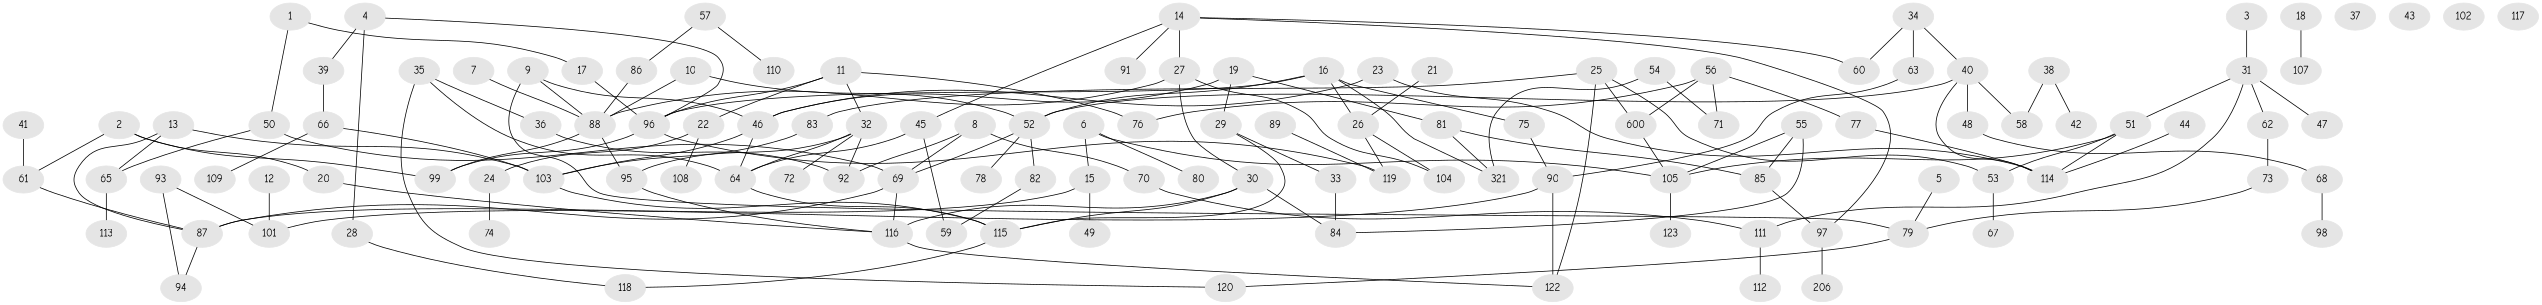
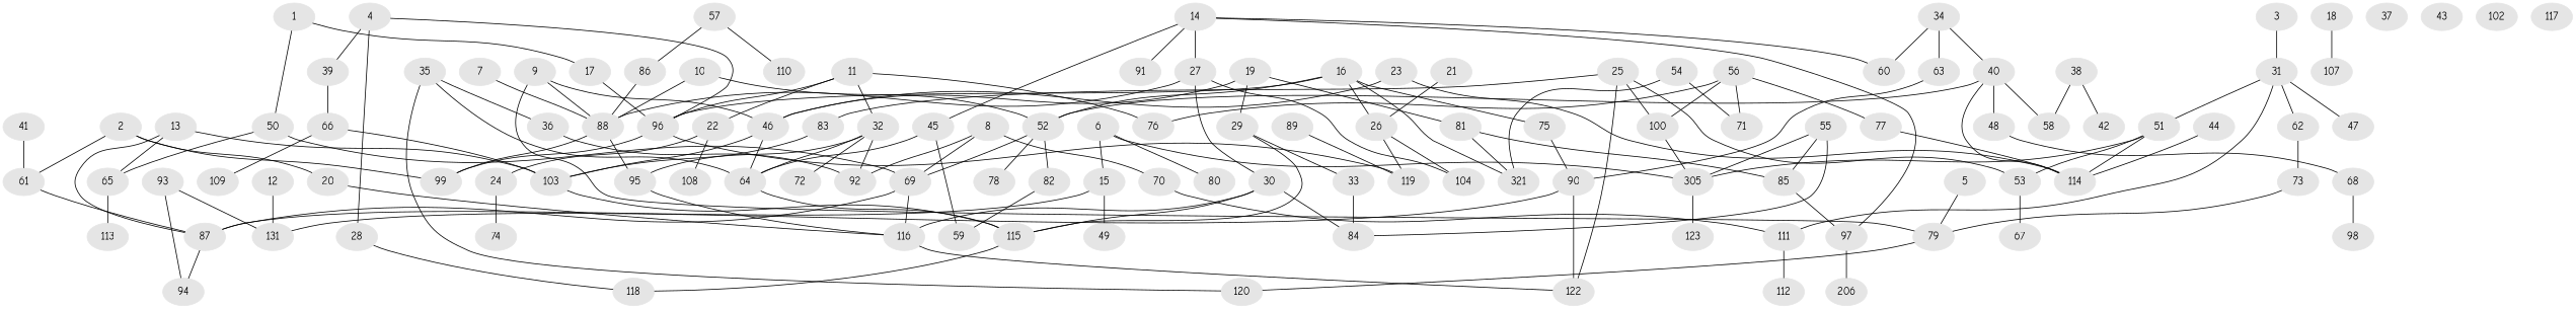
  graph {
    fontname="Comic Neue"
    node [color=gray90 fontname="Comic Neue" style=filled]
    edge [fontname="Comic Neue"]
    1
    17
    50
    96
    69
    65
    2
    20
    61
    99
    116
    87
    3
    31
    47
    51
    62
    111
    4
    28
    39
    118
    66
    119
    5
    79
    120
    6
    15
    80
-   105
+   105 [label=305]
    49
    123
    7
    88
    95
    8
    70
    92
    9
    46
    103
    64
    10
    52
    78
    82
    11
    22
    32
    76
    24
    108
    72
    12
-   101
+   101 [label=131]
    13
    94
    115
    14
    27
    60
    91
    97
    45
    104
    30
    41
    n69 [label=206]
    16
    26
    75
    n73 [label=321]
    90
    18
    107
    19
    29
    81
    33
    85
    122
    21
    74
    23
    114
    25
    53
    83
-   100 [label=600]
+   100
    67
    84
    73
    112
    34
    40
    63
    58
    48
    35
    36
    37
    38
    42
    109
    68
    43
    44
    59
    98
    113
    54
    71
    55
    56
    77
    57
    86
    110
    89
    93
    102
    117
    1 -- 17
    1 -- 50
    17 -- 96
    50 -- 69
    50 -- 65
    96 -- 99
    96 -- 119
    69 -- 116
    69 -- 87
    65 -- 113
    2 -- 20
    2 -- 61
    2 -- 99
    20 -- 116
    61 -- 87
    116 -- 122
    87 -- 94
    3 -- 31
    31 -- 47
    31 -- 51
    31 -- 62
    31 -- 111
    51 -- 105
    51 -- 114
    51 -- 53
    62 -- 73
    111 -- 112
    4 -- 96
    4 -- 28
    4 -- 39
    28 -- 118
    39 -- 66
    66 -- 103
    66 -- 109
    5 -- 79
    79 -- 120
    6 -- 15
    6 -- 80
    6 -- 105
    15 -- 87
    15 -- 49
    105 -- 123
    7 -- 88
    88 -- 99
    88 -- 95
    95 -- 116
    8 -- 69
    8 -- 70
    8 -- 92
    70 -- 111
    9 -- 79
    9 -- 88
    9 -- 46
    46 -- 103
    46 -- 64
    103 -- 115
    64 -- 115
    10 -- 88
    10 -- 52
    52 -- 69
    52 -- 78
    52 -- 82
    82 -- 59
    11 -- 96
    11 -- 22
    11 -- 32
    11 -- 76
    22 -- 24
    22 -- 108
    32 -- 95
    32 -- 92
    32 -- 64
    32 -- 72
    24 -- 74
    12 -- 101
    13 -- 65
    13 -- 87
    13 -- 103
    115 -- 118
    14 -- 27
    14 -- 60
    14 -- 91
    14 -- 97
    14 -- 45
    27 -- 88
    27 -- 104
    27 -- 30
    97 -- n69
    45 -- 64
    45 -- 59
    30 -- 116
    30 -- 115
    30 -- 84
    41 -- 61
    16 -- 96
    16 -- 52
    16 -- 26
    16 -- 75
    16 -- n73
    26 -- 119
    26 -- 104
    75 -- 90
    90 -- 101
    90 -- 122
    18 -- 107
    19 -- 46
    19 -- 29
    19 -- 81
    29 -- 115
    29 -- 33
    81 -- n73
    81 -- 85
    33 -- 84
    85 -- 97
    21 -- 26
    23 -- 46
    23 -- 114
    25 -- 122
    25 -- 53
    25 -- 83
    25 -- 100
    53 -- 67
    83 -- 103
    100 -- 105
    73 -- 79
    34 -- 60
    34 -- 40
    34 -- 63
    40 -- 52
    40 -- 114
    40 -- 58
    40 -- 48
    63 -- 90
    48 -- 68
    35 -- 120
    35 -- 64
    35 -- 36
    36 -- 92
    38 -- 58
    38 -- 42
    68 -- 98
    44 -- 114
    54 -- n73
    54 -- 71
    55 -- 105
    55 -- 85
    55 -- 84
    56 -- 76
    56 -- 100
    56 -- 71
    56 -- 77
    77 -- 114
    57 -- 86
    57 -- 110
    86 -- 88
    89 -- 119
    93 -- 101
    93 -- 94
  }
